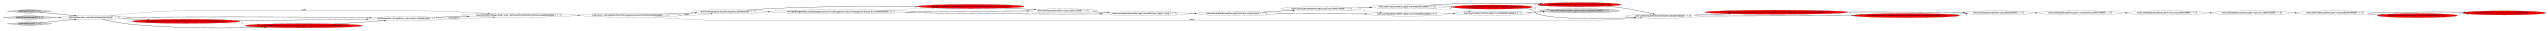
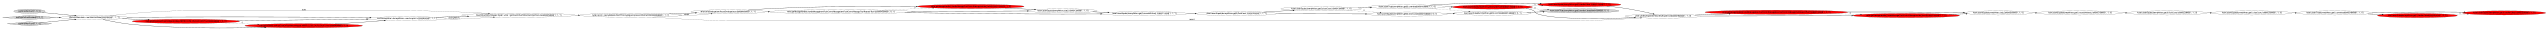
  digraph {
    rankdir=LR
    fontname="Open Sans"
    node [fillcolor=white shape=ellipse style=filled fontname="Open Sans"]
    edge [style=bold fontname="Open Sans"]
    n1 [label="Assert.assertEquals(dummyWriters.get(0).recordsWritten(),1)@@@11@@@['1', '1', '1']"]
    n2 [label="Assert.assertEquals(dummyWriters.get(0).flushCount,1)@@@12@@@['1', '1', '1']"]
    n3 [label="WorkUnitState state = new WorkUnitState()@@@3@@@['1', '1', '1']"]
    n4 [label="CloseOnFlushWriterWrapper<byte((> writer = getCloseOnFlushWriter(dummyWriters,state)@@@5@@@['1', '1', '1']"]
    n5 [label="List<DummyWriter> dummyWriters = new ArrayList<>()@@@4@@@['1', '1', '1']"]
    n6 [fillcolor=red label="state.getJobState().setProp(CloseOnFlushWriterWrapper.WRITER_CLOSE_ON_FLUSH_KEY,\"true\")@@@4@@@['0', '1', '0']"]
    n7 [fillcolor=red label="state.getJobState().setProp(ConfigurationKeys.WRITER_CLOSE_ON_FLUSH_KEY,\"true\")@@@4@@@['1', '0', '0']"]
    n8 [label="Assert.assertTrue(dummyWriters.get(0).committed)@@@16@@@['1', '1', '0']"]
    n9 [fillcolor=red label="Assert.assertFalse(dummyWriters.get(0).handlerCalled)@@@17@@@['1', '0', '0']"]
    n10 [fillcolor=red label="Assert.assertEquals(dummyWriters.get(0).handlerCalled,1)@@@17@@@['0', '1', '0']"]
    n11 [label="Assert.assertFalse(dummyWriters.get(0).committed)@@@14@@@['0', '0', '1']"]
    n12 [label="byte(( record = new byte((((edu.fdu.CPPDG.tinypdg.pe.ExpressionInfo@1a05302@@@6@@@['1', '1', '1']"]
    n13 [label="Assert.assertEquals(dummyWriters.get(1).flushCount,1)@@@22@@@['1', '1', '0']"]
    n14 [label="Assert.assertEquals(dummyWriters.get(1).closeCount,1)@@@23@@@['1', '1', '0']"]
    n15 [label="writer.writeEnvelope(new RecordEnvelope(record))@@@18@@@['1', '1', '0']"]
    n16 [fillcolor=lightgray label="Assert.assertTrue(dummyWriters.get(0).handlerCalled)@@@15@@@['0', '0', '1']"]
    n17 [label="Assert.assertTrue(dummyWriters.get(1).committed)@@@24@@@['1', '1', '0']"]
    n18 [fillcolor=red label="Assert.assertFalse(dummyWriters.get(1).handlerCalled)@@@25@@@['1', '0', '0']"]
    n19 [fillcolor=red label="Assert.assertEquals(dummyWriters.get(1).handlerCalled,1)@@@25@@@['0', '1', '0']"]
    n20 [label="writer.writeEnvelope(new RecordEnvelope(record))@@@9@@@['1', '1', '1']"]
    n21 [label="Assert.assertEquals(dummyWriters.size(),1)@@@12@@@['1', '1', '0']"]
    n22 [fillcolor=red label="writer.getMessageHandler().handleMessage(new FlushControlMessage(new FlushControlMessage.FlushReason(\"flush\")))@@@19@@@['1', '0', '0']"]
    n23 [fillcolor=red label="writer.getMessageHandler().handleMessage(FlushControlMessage.builder().build())@@@19@@@['0', '1', '0']"]
    n24 [label="Assert.assertEquals(dummyWriters.get(0).closeCount,0)@@@13@@@['0', '0', '1']"]
    n25 [fillcolor=red label="writer.getMessageHandler().handleMessage(FlushControlMessage.builder().build())@@@11@@@['0', '1', '0']"]
    n26 [label="Assert.assertEquals(dummyWriters.size(),2)@@@20@@@['1', '1', '0']"]
-   n27 [fillcolor=lightgray label="testWriteAfterFlush['1', '0', '0']" shape=diamond]
+   n27 [fillcolor=lightgray label="testWriteAfterFlush['1', '0', '0']"]
    n28 [fillcolor=lightgray label="testCloseOnFlushDisabled['0', '0', '1']" shape=diamond]
    n29 [label="writer.getMessageHandler().handleMessage(new FlushControlMessage(new FlushControlMessage.FlushReason(\"flush\")))@@@10@@@['1', '0', '1']"]
    n30 [label="Assert.assertEquals(dummyWriters.get(0).closeCount,1)@@@15@@@['1', '1', '0']"]
    n31 [label="Assert.assertEquals(dummyWriters.get(1).recordsWritten(),1)@@@21@@@['1', '1', '0']"]
    n32 [fillcolor=lightgray label="testWriteAfterFlush['0', '1', '0']" shape=diamond]
    n1 -> n2
    n2 -> n24
    n2 -> n30
    n3 -> n4 [label=state style=solid]
    n3 -> n5
    n3 -> n6
    n3 -> n7
    n4 -> n12
    n5 -> n4
    n5 -> n4 [label=dummyWriters style=solid]
    n6 -> n5
    n7 -> n5
    n7 -> n6 [label=0 style=dashed]
    n8 -> n9
    n8 -> n10
    n8 -> n11 [label=0 style=dashed]
    n9 -> n10 [label=0 style=dashed]
    n9 -> n15
    n9 -> n16 [label=0 style=dashed]
    n10 -> n15
    n11 -> n16
    n12 -> n15 [label=record style=solid]
    n12 -> n20
    n12 -> n20 [label=record style=solid]
    n13 -> n14
    n14 -> n17
    n15 -> n22
    n15 -> n23
    n17 -> n18
    n17 -> n19
    n18 -> n19 [label=0 style=dashed]
    n20 -> n25
    n20 -> n29
    n21 -> n1
    n22 -> n23 [label=0 style=dashed]
    n22 -> n26
    n23 -> n26
    n24 -> n11
    n25 -> n21
    n26 -> n31
    n27 -> n3
    n28 -> n3
    n29 -> n1
    n29 -> n21
    n29 -> n25 [label=0 style=dashed]
    n30 -> n8
    n30 -> n24 [label=0 style=dashed]
    n31 -> n13
    n32 -> n3
  }
